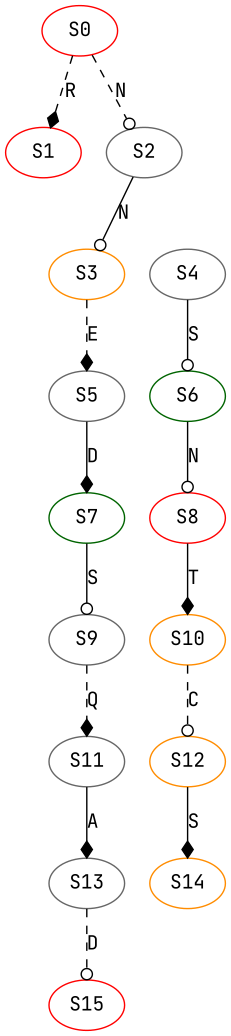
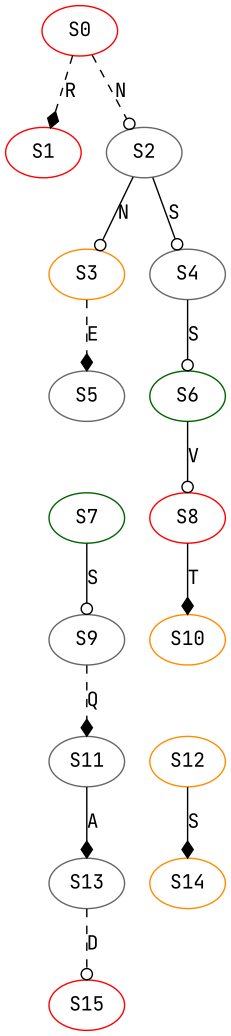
  strict digraph {
    fontname="JetBrains Mono"
    node [color=gray40 fontname="JetBrains Mono"]
    edge [arrowhead=odot fontname="JetBrains Mono" style=solid]
    S0 [color=red]
    S1 [color=red]
    S2
    S3 [color=darkorange]
    S4
    S5
    S6 [color=darkgreen]
    S7 [color=darkgreen]
    S8 [color=red]
    S9
    S10 [color=darkorange]
    S11
    S12 [color=darkorange]
    S13
    S14 [color=darkorange]
    S15 [color=red]
    S0 -> S1 [arrowhead=diamond label=R style=dashed]
    S0 -> S2 [label=N style=dashed]
    S2 -> S3 [label=N]
+   S2 -> S4 [label=S]
    S3 -> S5 [arrowhead=diamond label=E style=dashed]
    S4 -> S6 [label=S]
-   S5 -> S7 [arrowhead=diamond label=D]
-   S6 -> S8 [label=N]
+   S6 -> S8 [label=V]
    S7 -> S9 [label=S]
    S8 -> S10 [arrowhead=diamond label=T]
    S9 -> S11 [arrowhead=diamond label=Q style=dashed]
-   S10 -> S12 [label=C style=dashed]
    S11 -> S13 [arrowhead=diamond label=A]
    S12 -> S14 [arrowhead=diamond label=S]
    S13 -> S15 [label=D style=dashed]
  }
